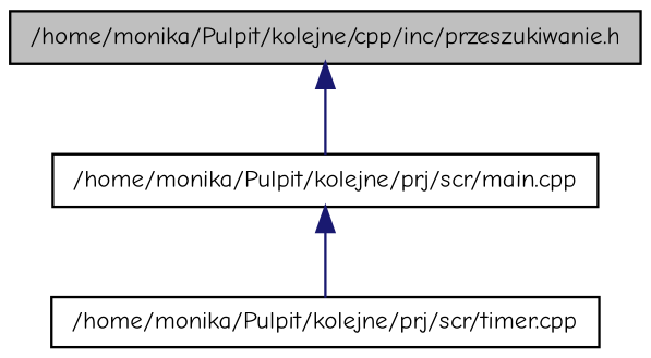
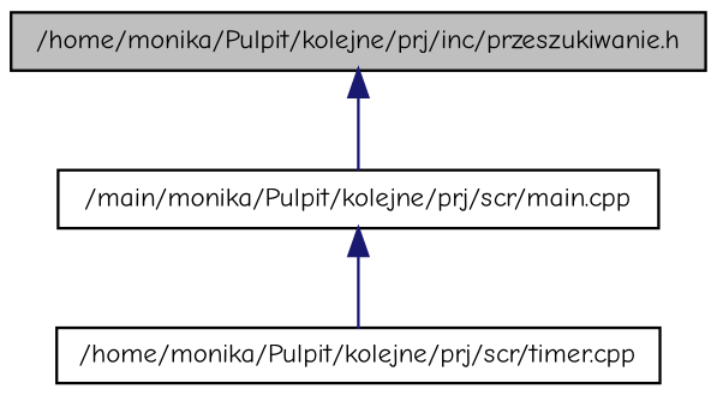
  digraph {
    fontname="Comic Neue"
    node [color=black fillcolor=white fontname="Comic Neue" fontsize=10 shape=record style=filled]
    edge [color=midnightblue dir=back fontname="Comic Neue" fontsize=10 labelfontname=Helvetica labelfontsize=10 style=solid]
-   n1 [fillcolor=grey75 fontcolor=black height=0.2 label="/home/monika/Pulpit/kolejne/cpp/inc/przeszukiwanie.h" width=0.4]
-   n2 [height=0.2 label="/home/monika/Pulpit/kolejne/prj/scr/main.cpp" width=0.4]
+   n1 [fillcolor=grey75 fontcolor=black height=0.2 label="/home/monika/Pulpit/kolejne/prj/inc/przeszukiwanie.h" width=0.4]
+   n2 [height=0.2 label="/main/monika/Pulpit/kolejne/prj/scr/main.cpp" width=0.4]
    n3 [height=0.2 label="/home/monika/Pulpit/kolejne/prj/scr/timer.cpp" width=0.4]
    n1 -> n2
    n2 -> n3
  }
